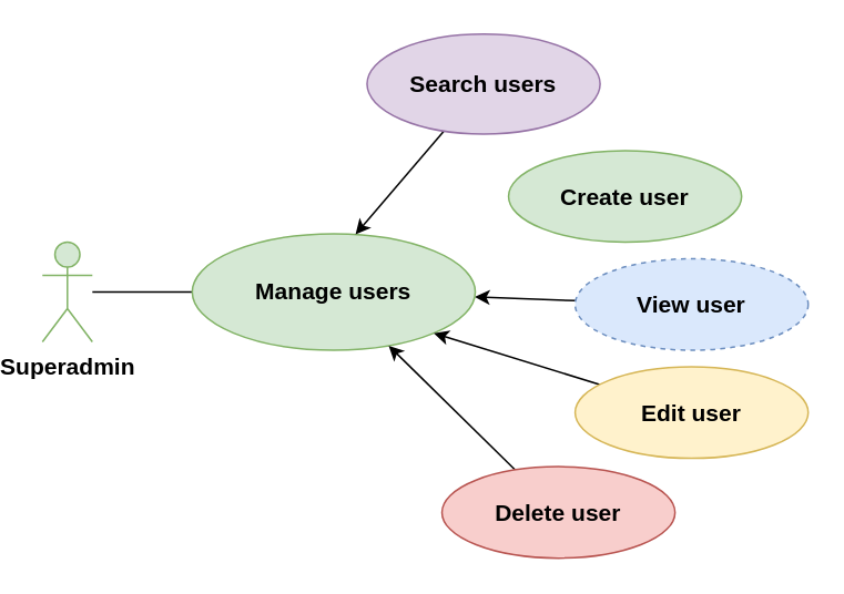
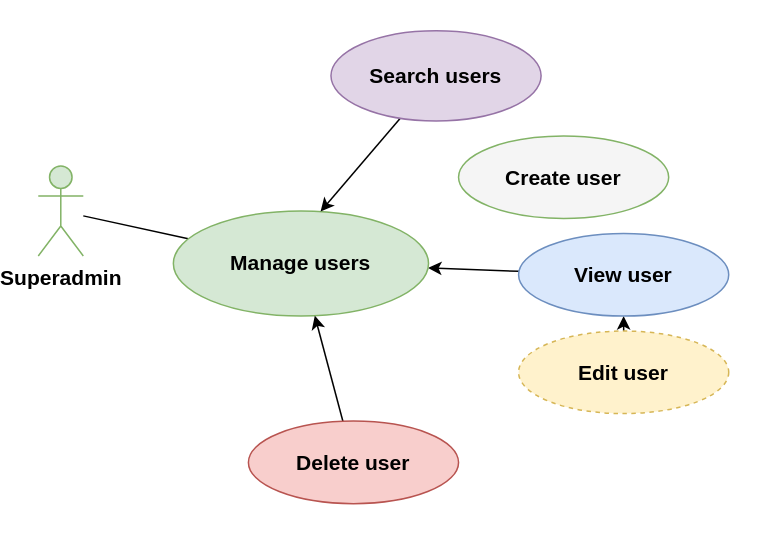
  <mxCell id="0" />
  <mxCell id="1" parent="0" />
  <mxCell id="2" style="edgeStyle=none;html=1;endArrow=none;endFill=0;" edge="1" parent="1" source="3" target="5"><mxGeometry relative="1" as="geometry" /></mxCell>
- <mxCell id="3" value="Superadmin" style="shape=umlActor;verticalLabelPosition=bottom;verticalAlign=top;html=1;outlineConnect=0;fillColor=#d5e8d4;strokeColor=#82b366;fontStyle=1;fontSize=14;" parent="1" vertex="1"><mxGeometry x="20" y="145" width="30" height="60" as="geometry" /></mxCell>
+ <mxCell id="3" value="Superadmin" style="shape=umlActor;verticalLabelPosition=bottom;verticalAlign=top;html=1;outlineConnect=0;fillColor=#d5e8d4;strokeColor=#82b366;fontStyle=1;fontSize=14;" parent="1" vertex="1"><mxGeometry x="20" y="110" width="30" height="60" as="geometry" /></mxCell>
  <mxCell id="4" style="edgeStyle=none;html=1;endArrow=none;endFill=0;startArrow=classic;startFill=1;" edge="1" parent="1" source="5" target="13"><mxGeometry relative="1" as="geometry" /></mxCell>
  <mxCell id="5" value="&lt;b&gt;&lt;font style=&quot;font-size: 14px;&quot;&gt;Manage users&lt;/font&gt;&lt;/b&gt;" style="ellipse;whiteSpace=wrap;html=1;fillColor=#d5e8d4;strokeColor=#82b366;" vertex="1" parent="1"><mxGeometry x="110" y="140" width="170" height="70" as="geometry" /></mxCell>
  <mxCell id="6" style="edgeStyle=none;html=1;entryX=0.577;entryY=0.005;entryDx=0;entryDy=0;entryPerimeter=0;endArrow=classic;endFill=1;" edge="1" parent="1" source="7" target="5"><mxGeometry relative="1" as="geometry" /></mxCell>
  <mxCell id="7" value="&lt;b&gt;&lt;font style=&quot;font-size: 14px;&quot;&gt;Search users&lt;/font&gt;&lt;/b&gt;" style="ellipse;whiteSpace=wrap;html=1;fillColor=#e1d5e7;strokeColor=#9673a6;" vertex="1" parent="1"><mxGeometry x="215" y="20" width="140" height="60" as="geometry" /></mxCell>
- <mxCell id="8" style="edgeStyle=none;html=1;entryX=1;entryY=1;entryDx=0;entryDy=0;endArrow=classic;endFill=1;" edge="1" parent="1" source="9" target="5"><mxGeometry relative="1" as="geometry" /></mxCell>
- <mxCell id="9" value="&lt;b&gt;&lt;font style=&quot;font-size: 14px;&quot;&gt;Edit user&lt;br&gt;&lt;/font&gt;&lt;/b&gt;" style="ellipse;whiteSpace=wrap;html=1;fillColor=#fff2cc;strokeColor=#d6b656;" vertex="1" parent="1"><mxGeometry x="340" y="220" width="140" height="55" as="geometry" /></mxCell>
- <mxCell id="10" value="&lt;b&gt;&lt;font style=&quot;font-size: 14px;&quot;&gt;Create user&lt;/font&gt;&lt;/b&gt;" style="ellipse;whiteSpace=wrap;html=1;fillColor=#d5e8d4;strokeColor=#82b366;" vertex="1" parent="1"><mxGeometry x="300" y="90" width="140" height="55" as="geometry" /></mxCell>
+ <mxCell id="8" style="edgeStyle=none;html=1;endArrow=classic;endFill=1;" edge="1" parent="1" source="9" target="13"><mxGeometry relative="1" as="geometry" /></mxCell>
+ <mxCell id="9" value="&lt;b&gt;&lt;font style=&quot;font-size: 14px;&quot;&gt;Edit user&lt;br&gt;&lt;/font&gt;&lt;/b&gt;" style="ellipse;whiteSpace=wrap;html=1;fillColor=#fff2cc;strokeColor=#d6b656;dashed=1;" vertex="1" parent="1"><mxGeometry x="340" y="220" width="140" height="55" as="geometry" /></mxCell>
+ <mxCell id="10" value="&lt;b&gt;&lt;font style=&quot;font-size: 14px;&quot;&gt;Create user&lt;/font&gt;&lt;/b&gt;" style="ellipse;whiteSpace=wrap;html=1;fillColor=#f5f5f5;strokeColor=#82b366;" vertex="1" parent="1"><mxGeometry x="300" y="90" width="140" height="55" as="geometry" /></mxCell>
  <mxCell id="11" style="edgeStyle=none;html=1;endArrow=classic;endFill=1;" edge="1" parent="1" source="12" target="5"><mxGeometry relative="1" as="geometry" /></mxCell>
- <mxCell id="12" value="&lt;b&gt;&lt;font style=&quot;font-size: 14px;&quot;&gt;Delete user&lt;/font&gt;&lt;/b&gt;" style="ellipse;whiteSpace=wrap;html=1;fillColor=#f8cecc;strokeColor=#b85450;" vertex="1" parent="1"><mxGeometry x="260" y="280" width="140" height="55" as="geometry" /></mxCell>
- <mxCell id="13" value="&lt;b&gt;&lt;font style=&quot;font-size: 14px;&quot;&gt;View user&lt;/font&gt;&lt;/b&gt;" style="ellipse;whiteSpace=wrap;html=1;fillColor=#dae8fc;strokeColor=#6c8ebf;dashed=1;" vertex="1" parent="1"><mxGeometry x="340" y="155" width="140" height="55" as="geometry" /></mxCell>
+ <mxCell id="12" value="&lt;b&gt;&lt;font style=&quot;font-size: 14px;&quot;&gt;Delete user&lt;/font&gt;&lt;/b&gt;" style="ellipse;whiteSpace=wrap;html=1;fillColor=#f8cecc;strokeColor=#b85450;" vertex="1" parent="1"><mxGeometry x="160" y="280" width="140" height="55" as="geometry" /></mxCell>
+ <mxCell id="13" value="&lt;b&gt;&lt;font style=&quot;font-size: 14px;&quot;&gt;View user&lt;/font&gt;&lt;/b&gt;" style="ellipse;whiteSpace=wrap;html=1;fillColor=#dae8fc;strokeColor=#6c8ebf;" vertex="1" parent="1"><mxGeometry x="340" y="155" width="140" height="55" as="geometry" /></mxCell>
